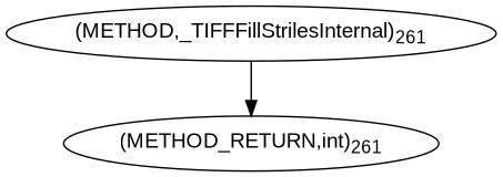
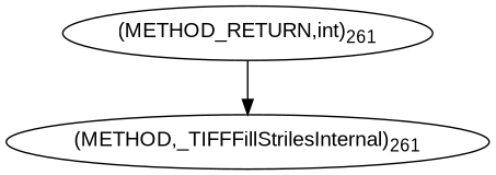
  digraph {
    fontname="Liberation Sans"
    node [fontname="Liberation Sans"]
    n1 [label=<(METHOD,_TIFFFillStrilesInternal)<SUB>261</SUB>>]
    n2 [label=<(METHOD_RETURN,int)<SUB>261</SUB>>]
-   n1 -> n2 [fontname="Liberation Sans"]
+   n2 -> n1 [fontname="Liberation Sans"]
  }
